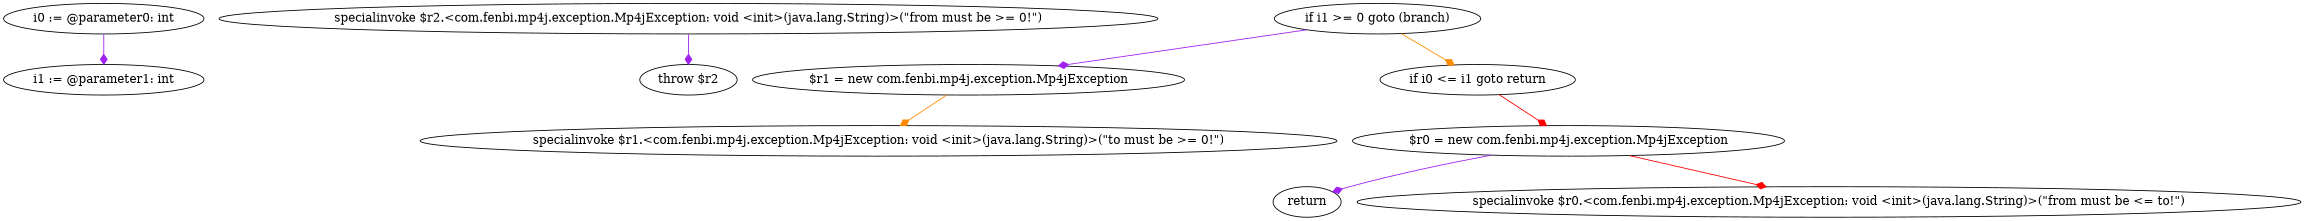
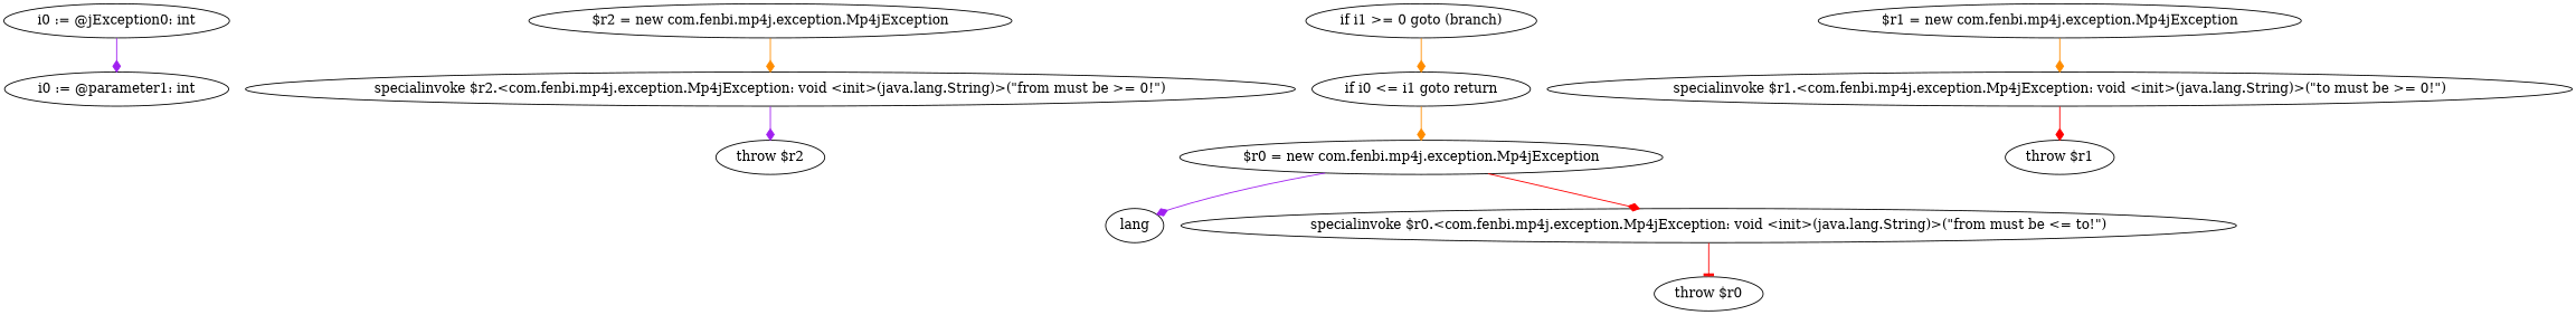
  digraph {
    edge [arrowhead=diamond color=purple]
-   "i0 := @parameter0: int"
-   "i1 := @parameter1: int"
+   "i0 := @parameter0: int" [label="i0 := @jException0: int"]
+   "i1 := @parameter1: int" [label="i0 := @parameter1: int"]
+   "$r2 = new com.fenbi.mp4j.exception.Mp4jException"
    "specialinvoke $r2.<com.fenbi.mp4j.exception.Mp4jException: void <init>(java.lang.String)>(\"from must be >= 0!\")"
    "if i1 >= 0 goto (branch)"
    "$r1 = new com.fenbi.mp4j.exception.Mp4jException"
    "if i0 <= i1 goto return"
    "throw $r2"
    "specialinvoke $r1.<com.fenbi.mp4j.exception.Mp4jException: void <init>(java.lang.String)>(\"to must be >= 0!\")"
    "$r0 = new com.fenbi.mp4j.exception.Mp4jException"
-   return
+   "throw $r1"
+   return [label=lang]
    "specialinvoke $r0.<com.fenbi.mp4j.exception.Mp4jException: void <init>(java.lang.String)>(\"from must be <= to!\")"
+   "throw $r0"
    "i0 := @parameter0: int" -> "i1 := @parameter1: int"
+   "$r2 = new com.fenbi.mp4j.exception.Mp4jException" -> "specialinvoke $r2.<com.fenbi.mp4j.exception.Mp4jException: void <init>(java.lang.String)>(\"from must be >= 0!\")" [color=darkorange]
    "specialinvoke $r2.<com.fenbi.mp4j.exception.Mp4jException: void <init>(java.lang.String)>(\"from must be >= 0!\")" -> "throw $r2"
-   "if i1 >= 0 goto (branch)" -> "$r1 = new com.fenbi.mp4j.exception.Mp4jException"
    "if i1 >= 0 goto (branch)" -> "if i0 <= i1 goto return" [color=darkorange]
    "$r1 = new com.fenbi.mp4j.exception.Mp4jException" -> "specialinvoke $r1.<com.fenbi.mp4j.exception.Mp4jException: void <init>(java.lang.String)>(\"to must be >= 0!\")" [color=darkorange]
-   "if i0 <= i1 goto return" -> "$r0 = new com.fenbi.mp4j.exception.Mp4jException" [color=red]
+   "if i0 <= i1 goto return" -> "$r0 = new com.fenbi.mp4j.exception.Mp4jException" [color=darkorange]
+   "specialinvoke $r1.<com.fenbi.mp4j.exception.Mp4jException: void <init>(java.lang.String)>(\"to must be >= 0!\")" -> "throw $r1" [color=red]
    "$r0 = new com.fenbi.mp4j.exception.Mp4jException" -> return
    "$r0 = new com.fenbi.mp4j.exception.Mp4jException" -> "specialinvoke $r0.<com.fenbi.mp4j.exception.Mp4jException: void <init>(java.lang.String)>(\"from must be <= to!\")" [color=red]
+   "specialinvoke $r0.<com.fenbi.mp4j.exception.Mp4jException: void <init>(java.lang.String)>(\"from must be <= to!\")" -> "throw $r0" [arrowhead=tee color=red]
  }
